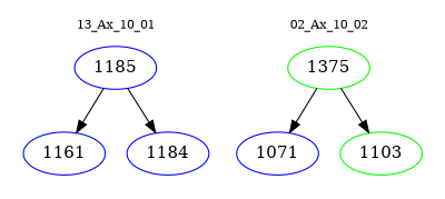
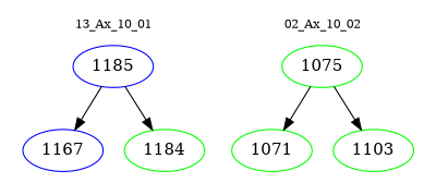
  digraph {
    node [color=green]
    edge [color=black]
    n1 [color=blue label=1185]
-   n2 [color=blue label=1161]
-   n3 [color=blue label=1184]
-   n4 [label=1375]
-   n5 [color=blue label=1071]
+   n2 [color=blue label=1167]
+   n3 [label=1184]
+   n4 [label=1075]
+   n5 [label=1071]
    n6 [label=1103]
    subgraph cluster_1 {
      color=white
      fontsize=10
      label="13_Ax_10_01"
      n1
      n2
      n3
    }
    subgraph cluster_2 {
      color=white
      fontsize=10
      label="02_Ax_10_02"
      n4
      n5
      n6
    }
    n1 -> n2
    n1 -> n3
    n4 -> n5
    n4 -> n6
  }
